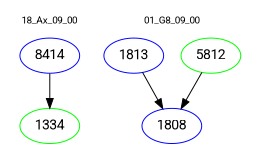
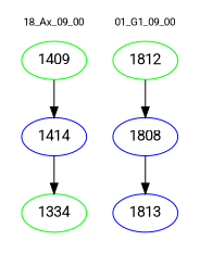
  digraph {
    fontname=Roboto
    node [color=green fontname=Roboto]
    edge [color=black fontname=Roboto]
-   n2 [color=blue label=8414]
+   n1 [label=1409]
+   n2 [color=blue label=1414]
    n3 [label=1334]
-   n4 [label=5812]
+   n4 [label=1812]
    n5 [color=blue label=1808]
    n6 [color=blue label=1813]
    subgraph cluster_1 {
      color=white
      fontsize=10
      label="18_Ax_09_00"
+     n1
      n2
      n3
    }
    subgraph cluster_2 {
      color=white
      fontsize=10
-     label="01_G8_09_00"
+     label="01_G1_09_00"
      n4
      n5
      n6
    }
+   n1 -> n2
    n2 -> n3
    n4 -> n5
-   n6 -> n5
+   n5 -> n6
  }
